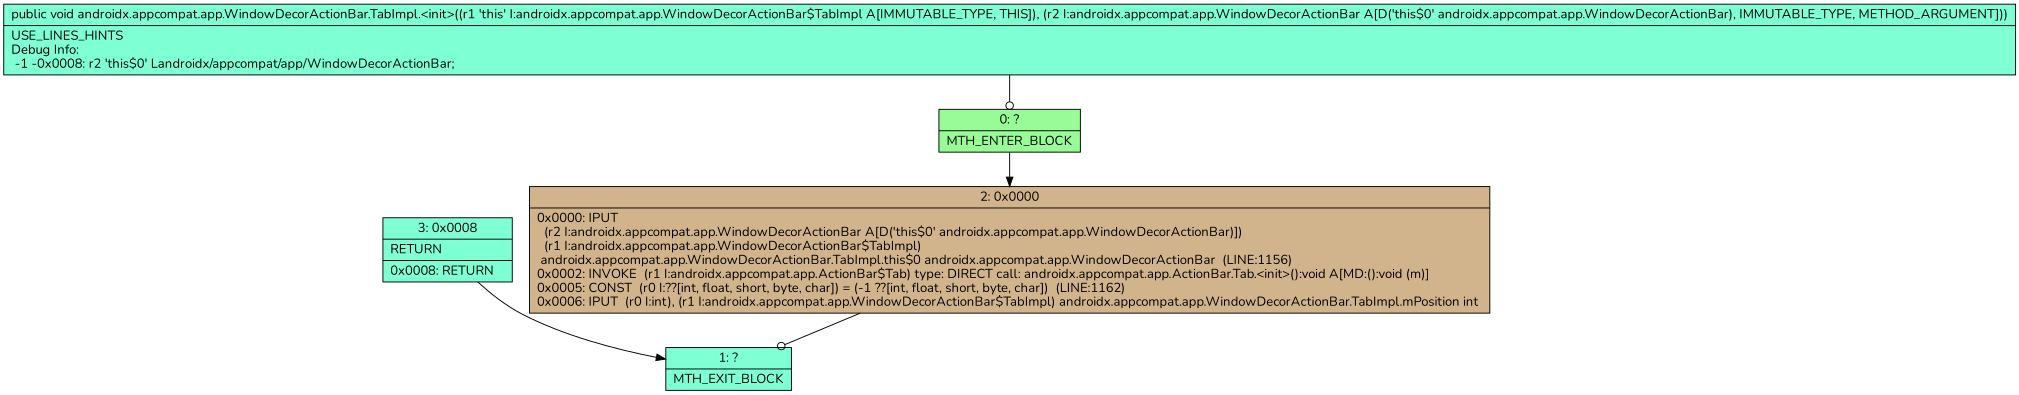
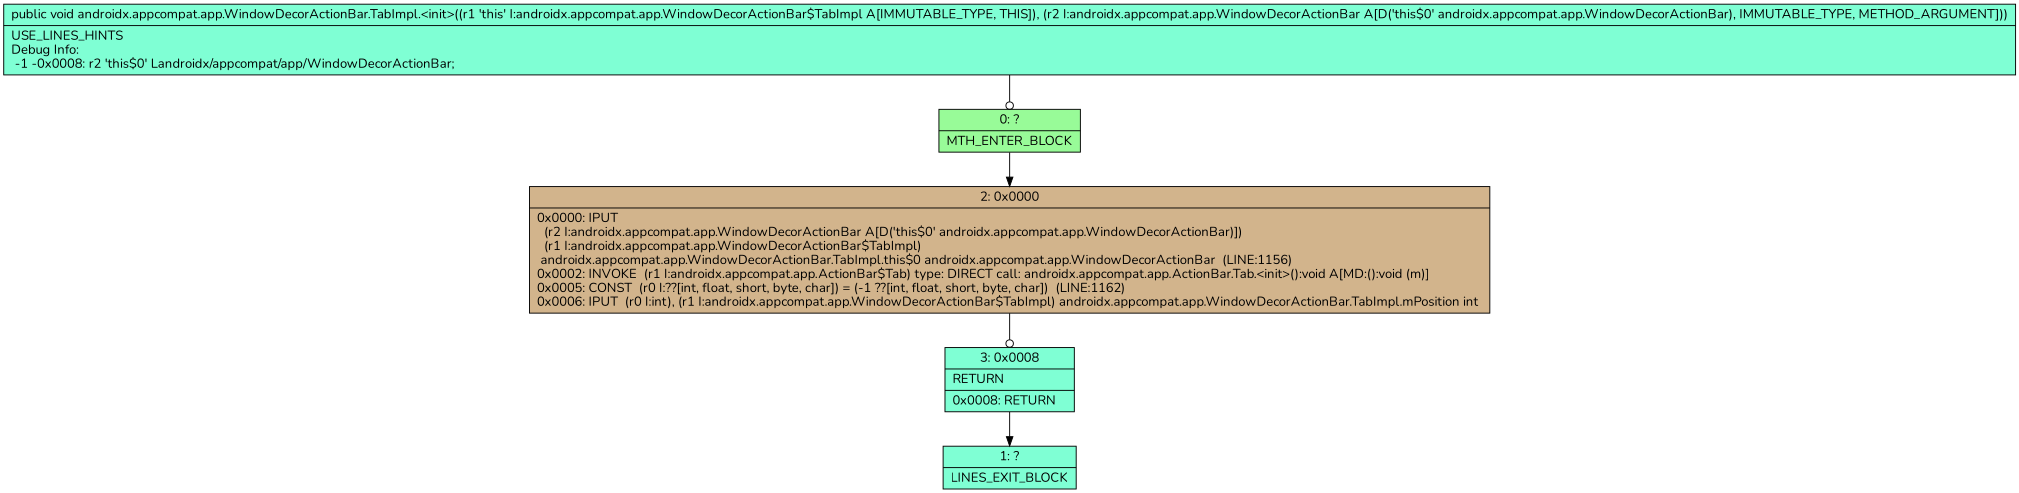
  digraph {
    fontname=Nunito
    node [fillcolor=aquamarine fontname=Nunito shape=record style=filled]
    edge [arrowhead=normal fontname=Nunito]
    n1 [fillcolor=palegreen label="{0\:\ ?|MTH_ENTER_BLOCK\l}"]
    n2 [fillcolor=tan label="{2\:\ 0x0000|0x0000: IPUT  \l  (r2 I:androidx.appcompat.app.WindowDecorActionBar A[D('this$0' androidx.appcompat.app.WindowDecorActionBar)])\l  (r1 I:androidx.appcompat.app.WindowDecorActionBar$TabImpl)\l androidx.appcompat.app.WindowDecorActionBar.TabImpl.this$0 androidx.appcompat.app.WindowDecorActionBar  (LINE:1156)\l0x0002: INVOKE  (r1 I:androidx.appcompat.app.ActionBar$Tab) type: DIRECT call: androidx.appcompat.app.ActionBar.Tab.\<init\>():void A[MD:():void (m)]\l0x0005: CONST  (r0 I:??[int, float, short, byte, char]) = (\-1 ??[int, float, short, byte, char])  (LINE:1162)\l0x0006: IPUT  (r0 I:int), (r1 I:androidx.appcompat.app.WindowDecorActionBar$TabImpl) androidx.appcompat.app.WindowDecorActionBar.TabImpl.mPosition int \l}"]
    n3 [label="{3\:\ 0x0008|RETURN\l|0x0008: RETURN   \l}"]
-   n4 [label="{1\:\ ?|MTH_EXIT_BLOCK\l}"]
+   n4 [label="{1\:\ ?|LINES_EXIT_BLOCK\l}"]
    n5 [label="{public void androidx.appcompat.app.WindowDecorActionBar.TabImpl.\<init\>((r1 'this' I:androidx.appcompat.app.WindowDecorActionBar$TabImpl A[IMMUTABLE_TYPE, THIS]), (r2 I:androidx.appcompat.app.WindowDecorActionBar A[D('this$0' androidx.appcompat.app.WindowDecorActionBar), IMMUTABLE_TYPE, METHOD_ARGUMENT]))  | USE_LINES_HINTS\lDebug Info:\l  \-1 \-0x0008: r2 'this$0' Landroidx\/appcompat\/app\/WindowDecorActionBar;\l}"]
    n1 -> n2
-   n2 -> n4 [arrowhead=odot]
+   n2 -> n3 [arrowhead=odot]
    n3 -> n4
    n5 -> n1 [arrowhead=odot]
  }
